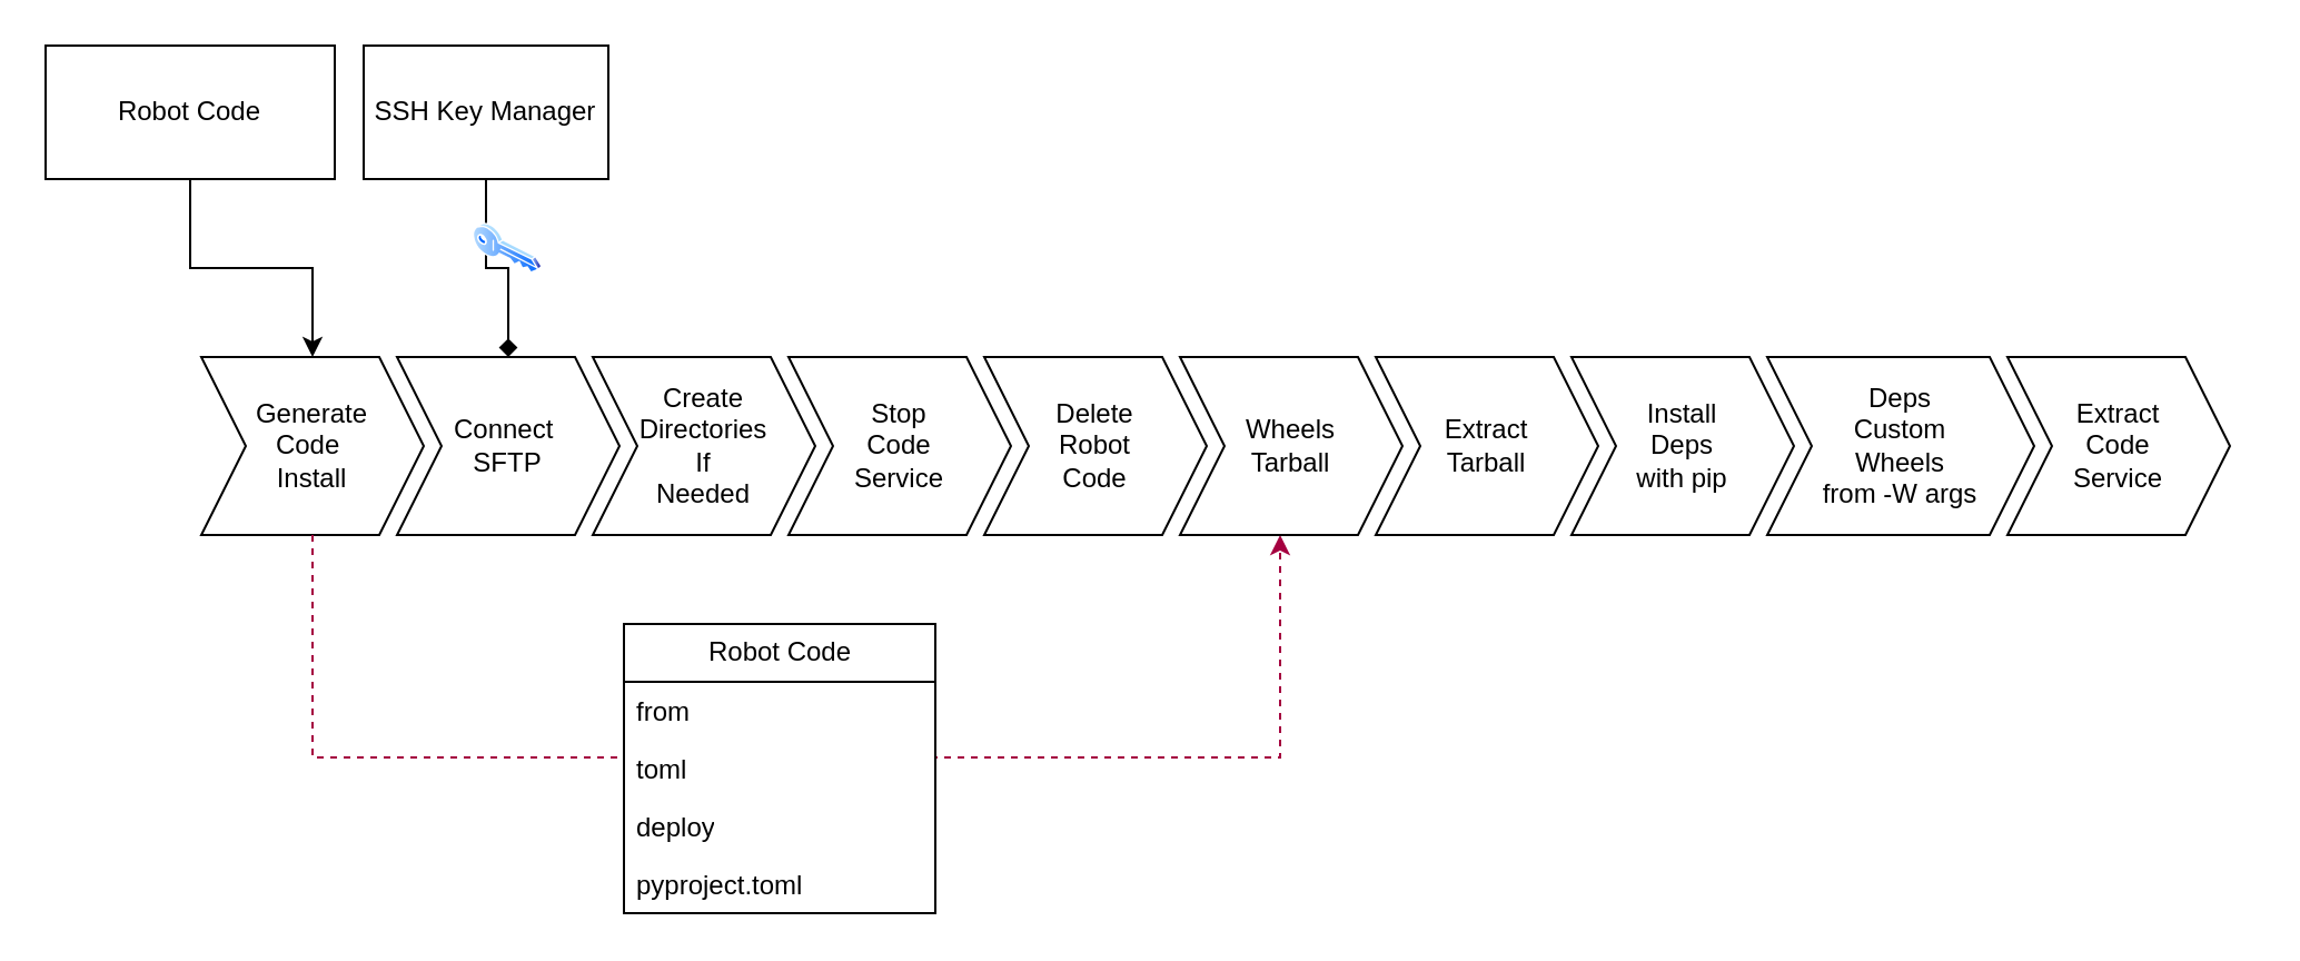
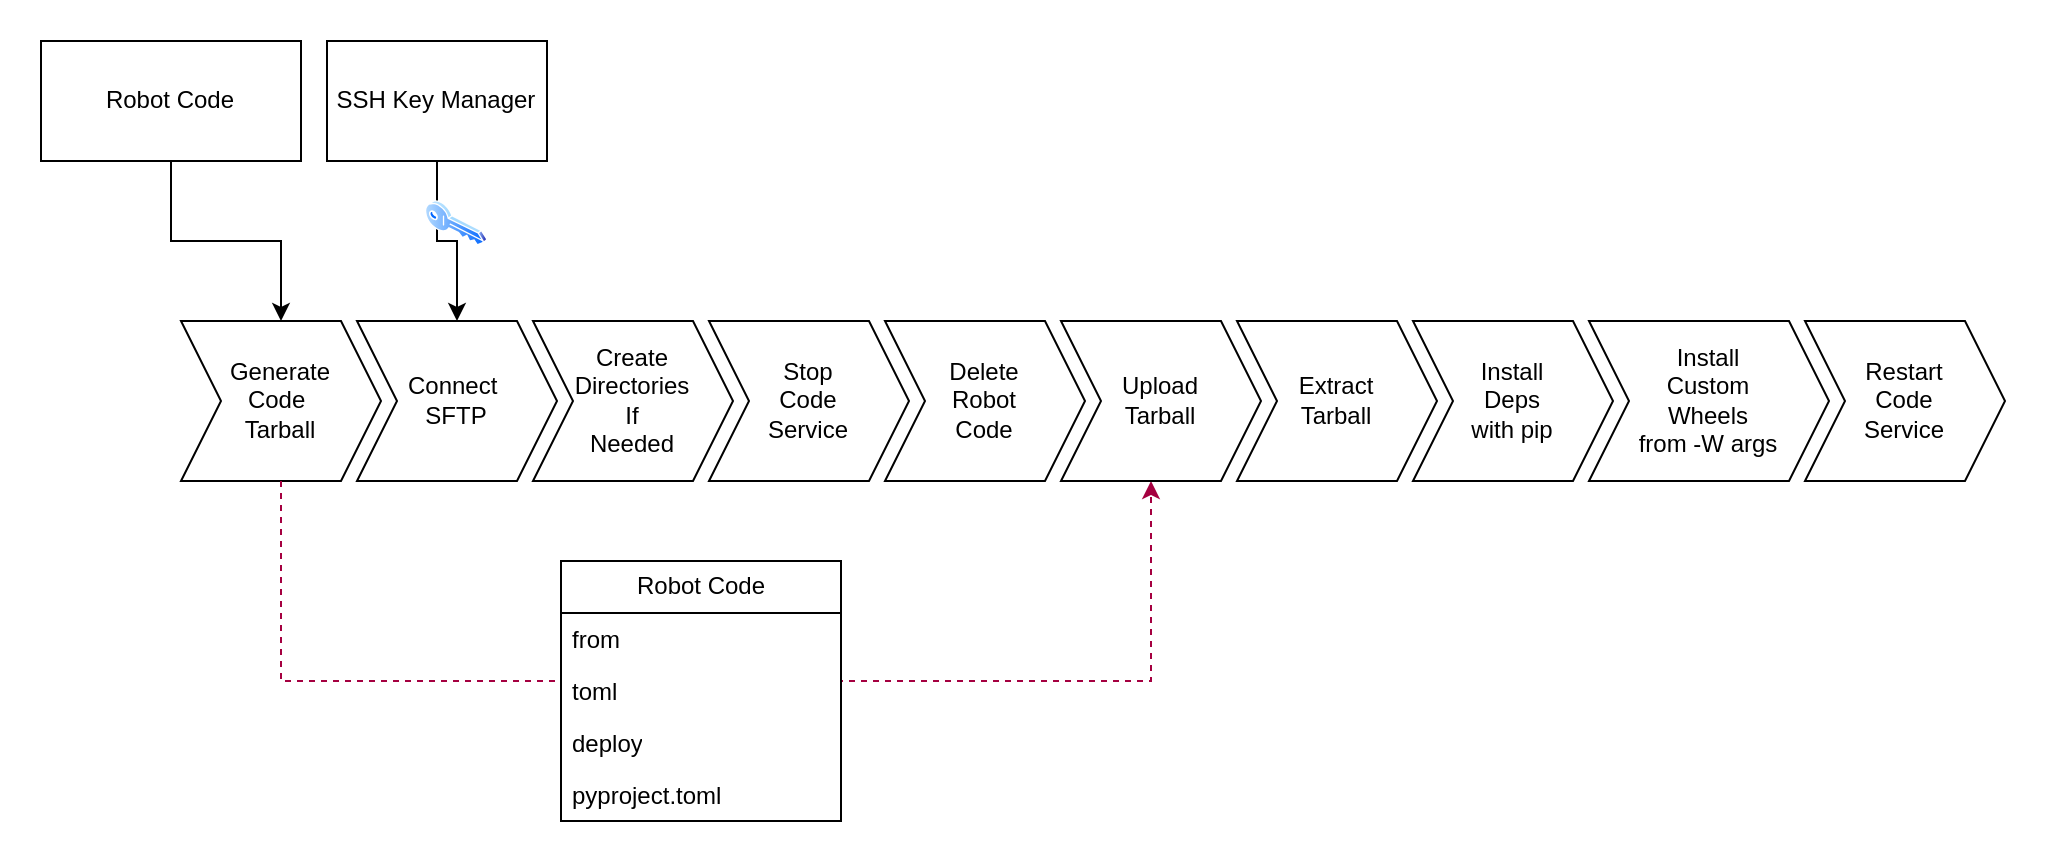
  <mxCell id="0" />
  <mxCell id="1" parent="0" />
  <mxCell id="2" value="" style="swimlane;childLayout=stackLayout;horizontal=1;fillColor=none;horizontalStack=1;resizeParent=1;resizeParentMax=0;resizeLast=0;collapsible=0;strokeColor=none;stackBorder=10;stackSpacing=-12;resizable=1;align=center;points=[];whiteSpace=wrap;html=1;startSize=0;" vertex="1" parent="1"><mxGeometry x="80" y="150" width="932" height="100" as="geometry" /></mxCell>
- <mxCell id="3" value="&lt;div&gt;Generate&lt;/div&gt;&lt;div&gt;Code&amp;nbsp;&lt;/div&gt;&lt;div&gt;Install&lt;/div&gt;" style="shape=step;perimeter=stepPerimeter;fixedSize=1;points=[];whiteSpace=wrap;html=1;" vertex="1" parent="2"><mxGeometry x="10" y="10" width="100" height="80" as="geometry" /></mxCell>
+ <mxCell id="3" value="&lt;div&gt;Generate&lt;/div&gt;&lt;div&gt;Code&amp;nbsp;&lt;/div&gt;&lt;div&gt;Tarball&lt;/div&gt;" style="shape=step;perimeter=stepPerimeter;fixedSize=1;points=[];whiteSpace=wrap;html=1;" vertex="1" parent="2"><mxGeometry x="10" y="10" width="100" height="80" as="geometry" /></mxCell>
  <mxCell id="4" value="&lt;div&gt;Connect&amp;nbsp;&lt;/div&gt;&lt;div&gt;SFTP&lt;/div&gt;" style="shape=step;perimeter=stepPerimeter;fixedSize=1;points=[];whiteSpace=wrap;html=1;" vertex="1" parent="2"><mxGeometry x="98" y="10" width="100" height="80" as="geometry" /></mxCell>
  <mxCell id="5" value="&lt;div&gt;Create&lt;/div&gt;&lt;div&gt;Directories&lt;/div&gt;&lt;div&gt;If&lt;/div&gt;&lt;div&gt;Needed&lt;/div&gt;" style="shape=step;perimeter=stepPerimeter;fixedSize=1;points=[];whiteSpace=wrap;html=1;" vertex="1" parent="2"><mxGeometry x="186" y="10" width="100" height="80" as="geometry" /></mxCell>
  <mxCell id="6" value="&lt;div&gt;Stop&lt;/div&gt;&lt;div&gt;Code&lt;/div&gt;&lt;div&gt;Service&lt;/div&gt;" style="shape=step;perimeter=stepPerimeter;fixedSize=1;points=[];whiteSpace=wrap;html=1;" vertex="1" parent="2"><mxGeometry x="274" y="10" width="100" height="80" as="geometry" /></mxCell>
  <mxCell id="7" value="&lt;div&gt;Delete&lt;/div&gt;&lt;div&gt;Robot&lt;/div&gt;&lt;div&gt;Code&lt;/div&gt;" style="shape=step;perimeter=stepPerimeter;fixedSize=1;points=[];whiteSpace=wrap;html=1;" vertex="1" parent="2"><mxGeometry x="362" y="10" width="100" height="80" as="geometry" /></mxCell>
  <mxCell id="8" style="edgeStyle=orthogonalEdgeStyle;rounded=0;orthogonalLoop=1;jettySize=auto;html=1;fillColor=#d80073;strokeColor=#A50040;dashed=1;" edge="1" parent="2" source="3" target="9"><mxGeometry relative="1" as="geometry"><mxPoint x="495" y="90" as="targetPoint" /><Array as="points"><mxPoint x="60" y="190" /><mxPoint x="495" y="190" /></Array></mxGeometry></mxCell>
- <mxCell id="9" value="&lt;div&gt;Wheels&lt;/div&gt;&lt;div&gt;Tarball&lt;/div&gt;" style="shape=step;perimeter=stepPerimeter;fixedSize=1;points=[];whiteSpace=wrap;html=1;" vertex="1" parent="2"><mxGeometry x="450" y="10" width="100" height="80" as="geometry" /></mxCell>
+ <mxCell id="9" value="&lt;div&gt;Upload&lt;/div&gt;&lt;div&gt;Tarball&lt;/div&gt;" style="shape=step;perimeter=stepPerimeter;fixedSize=1;points=[];whiteSpace=wrap;html=1;" vertex="1" parent="2"><mxGeometry x="450" y="10" width="100" height="80" as="geometry" /></mxCell>
  <mxCell id="10" value="&lt;div&gt;Extract&lt;/div&gt;&lt;div&gt;Tarball&lt;/div&gt;" style="shape=step;perimeter=stepPerimeter;fixedSize=1;points=[];whiteSpace=wrap;html=1;" vertex="1" parent="2"><mxGeometry x="538" y="10" width="100" height="80" as="geometry" /></mxCell>
  <mxCell id="11" value="&lt;div&gt;Install&lt;/div&gt;&lt;div&gt;Deps&lt;/div&gt;&lt;div&gt;with pip&lt;/div&gt;" style="shape=step;perimeter=stepPerimeter;fixedSize=1;points=[];whiteSpace=wrap;html=1;" vertex="1" parent="2"><mxGeometry x="626" y="10" width="100" height="80" as="geometry" /></mxCell>
- <mxCell id="12" value="&lt;div&gt;Deps&lt;/div&gt;&lt;div&gt;Custom&lt;/div&gt;&lt;div&gt;Wheels&lt;/div&gt;&lt;div&gt;from -W args&lt;/div&gt;" style="shape=step;perimeter=stepPerimeter;whiteSpace=wrap;html=1;fixedSize=1;" vertex="1" parent="2"><mxGeometry x="714" y="10" width="120" height="80" as="geometry" /></mxCell>
- <mxCell id="13" value="&lt;div&gt;Extract&lt;/div&gt;&lt;div&gt;Code&lt;/div&gt;&lt;div&gt;Service&lt;/div&gt;" style="shape=step;perimeter=stepPerimeter;fixedSize=1;points=[];whiteSpace=wrap;html=1;shadow=0;" vertex="1" parent="2"><mxGeometry x="822" y="10" width="100" height="80" as="geometry" /></mxCell>
- <mxCell id="14" style="edgeStyle=orthogonalEdgeStyle;rounded=0;orthogonalLoop=1;jettySize=auto;html=1;endArrow=diamond;" edge="1" parent="1" source="15" target="4"><mxGeometry relative="1" as="geometry" /></mxCell>
+ <mxCell id="12" value="&lt;div&gt;Install&lt;/div&gt;&lt;div&gt;Custom&lt;/div&gt;&lt;div&gt;Wheels&lt;/div&gt;&lt;div&gt;from -W args&lt;/div&gt;" style="shape=step;perimeter=stepPerimeter;whiteSpace=wrap;html=1;fixedSize=1;" vertex="1" parent="2"><mxGeometry x="714" y="10" width="120" height="80" as="geometry" /></mxCell>
+ <mxCell id="13" value="&lt;div&gt;Restart&lt;/div&gt;&lt;div&gt;Code&lt;/div&gt;&lt;div&gt;Service&lt;/div&gt;" style="shape=step;perimeter=stepPerimeter;fixedSize=1;points=[];whiteSpace=wrap;html=1;shadow=0;" vertex="1" parent="2"><mxGeometry x="822" y="10" width="100" height="80" as="geometry" /></mxCell>
+ <mxCell id="14" style="edgeStyle=orthogonalEdgeStyle;rounded=0;orthogonalLoop=1;jettySize=auto;html=1;" edge="1" parent="1" source="15" target="4"><mxGeometry relative="1" as="geometry" /></mxCell>
  <mxCell id="15" value="SSH Key Manager" style="rounded=0;whiteSpace=wrap;html=1;" vertex="1" parent="1"><mxGeometry x="163" y="20" width="110" height="60" as="geometry" /></mxCell>
  <mxCell id="16" value="" style="image;aspect=fixed;perimeter=ellipsePerimeter;html=1;align=center;shadow=0;dashed=0;spacingTop=3;image=img/lib/active_directory/key.svg;imageBackground=none;imageBorder=none;" vertex="1" parent="1"><mxGeometry x="212.46" y="100" width="31.08" height="23" as="geometry" /></mxCell>
  <mxCell id="17" value="Robot Code" style="swimlane;fontStyle=0;childLayout=stackLayout;horizontal=1;startSize=26;fillColor=none;horizontalStack=0;resizeParent=1;resizeParentMax=0;resizeLast=0;collapsible=1;marginBottom=0;html=1;glass=0;swimlaneLine=1;swimlaneFillColor=default;" vertex="1" parent="1"><mxGeometry x="280" y="280" width="140" height="130" as="geometry"><mxRectangle x="300" y="170" width="100" height="30" as="alternateBounds" /></mxGeometry></mxCell>
  <mxCell id="18" value="from" style="text;strokeColor=none;fillColor=none;align=left;verticalAlign=top;spacingLeft=4;spacingRight=4;overflow=hidden;rotatable=0;points=[[0,0.5],[1,0.5]];portConstraint=eastwest;whiteSpace=wrap;html=1;" vertex="1" parent="17"><mxGeometry y="26" width="140" height="26" as="geometry" /></mxCell>
  <mxCell id="19" value="toml" style="text;strokeColor=none;fillColor=none;align=left;verticalAlign=top;spacingLeft=4;spacingRight=4;overflow=hidden;rotatable=0;points=[[0,0.5],[1,0.5]];portConstraint=eastwest;whiteSpace=wrap;html=1;" vertex="1" parent="17"><mxGeometry y="52" width="140" height="26" as="geometry" /></mxCell>
  <mxCell id="20" value="deploy" style="text;strokeColor=none;fillColor=none;align=left;verticalAlign=top;spacingLeft=4;spacingRight=4;overflow=hidden;rotatable=0;points=[[0,0.5],[1,0.5]];portConstraint=eastwest;whiteSpace=wrap;html=1;" vertex="1" parent="17"><mxGeometry y="78" width="140" height="26" as="geometry" /></mxCell>
  <mxCell id="21" value="pyproject.toml" style="text;strokeColor=none;fillColor=none;align=left;verticalAlign=top;spacingLeft=4;spacingRight=4;overflow=hidden;rotatable=0;points=[[0,0.5],[1,0.5]];portConstraint=eastwest;whiteSpace=wrap;html=1;" vertex="1" parent="17"><mxGeometry y="104" width="140" height="26" as="geometry" /></mxCell>
  <mxCell id="22" style="edgeStyle=orthogonalEdgeStyle;rounded=0;orthogonalLoop=1;jettySize=auto;html=1;" edge="1" parent="1" source="23" target="3"><mxGeometry relative="1" as="geometry" /></mxCell>
  <mxCell id="23" value="Robot Code" style="rounded=0;whiteSpace=wrap;html=1;" vertex="1" parent="1"><mxGeometry x="20" y="20" width="130" height="60" as="geometry" /></mxCell>
